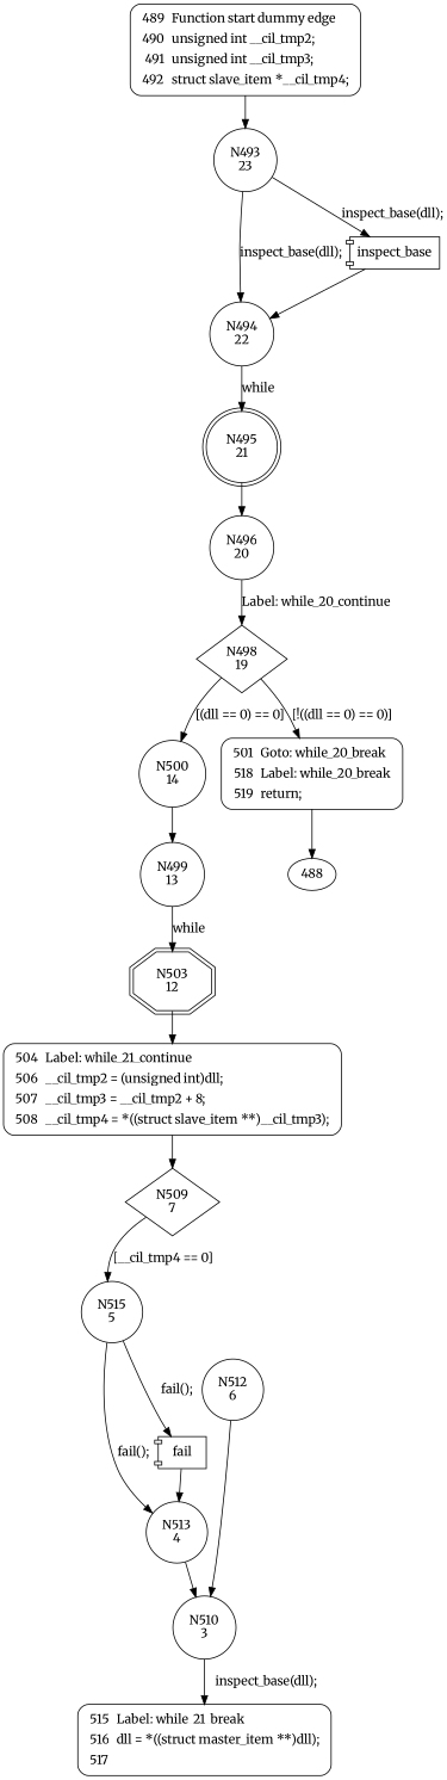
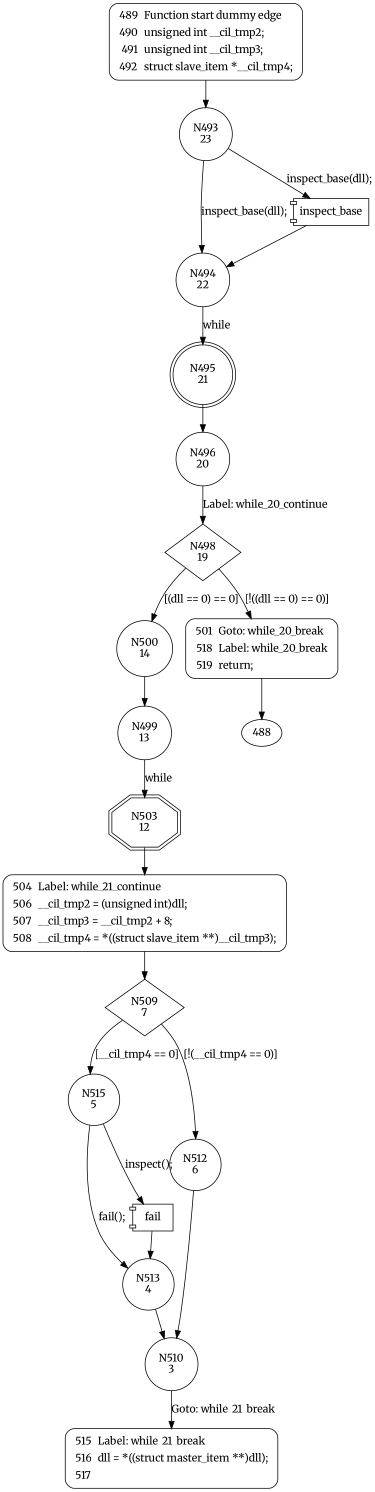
  digraph {
    fontname=Merriweather
    node [fontname=Merriweather shape=circle]
    edge [fontname=Merriweather]
    n1 [label="N493\n23"]
    n2 [label="N494\n22"]
    n3 [label=inspect_base shape=component]
    n4 [label="N495\n21" shape=doublecircle]
    n5 [label="N496\n20"]
    n6 [label="N498\n19" shape=diamond]
    n7 [label="N500\n14"]
    n8 [fillcolor=white label=<<table border="0" cellborder="0" cellpadding="3" bgcolor="white"><tr><td align="right">501</td><td align="left">Goto: while_20_break</td></tr><tr><td align="right">518</td><td align="left">Label: while_20_break</td></tr><tr><td align="right">519</td><td align="left">return;</td></tr></table>> penwidth=1 shape=Mrecord style="filled,bold"]
    n9 [label="N499\n13"]
    488 [shape=""]
    n11 [label="N503\n12" shape=doubleoctagon]
    n12 [fillcolor=white label=<<table border="0" cellborder="0" cellpadding="3" bgcolor="white"><tr><td align="right">504</td><td align="left">Label: while_21_continue</td></tr><tr><td align="right">506</td><td align="left">__cil_tmp2 = (unsigned int)dll;</td></tr><tr><td align="right">507</td><td align="left">__cil_tmp3 = __cil_tmp2 + 8;</td></tr><tr><td align="right">508</td><td align="left">__cil_tmp4 = *((struct slave_item **)__cil_tmp3);</td></tr></table>> penwidth=1 shape=Mrecord style="filled,bold"]
    n13 [label="N509\n7" shape=diamond]
    n14 [label="N515\n5"]
    n15 [label="N512\n6"]
    n16 [label="N513\n4"]
    n17 [label=fail shape=component]
    n18 [label="N510\n3"]
    n19 [fillcolor=white label=<<table border="0" cellborder="0" cellpadding="3" bgcolor="white"><tr><td align="right">515</td><td align="left">Label: while_21_break</td></tr><tr><td align="right">516</td><td align="left">dll = *((struct master_item **)dll);</td></tr><tr><td align="right">517</td><td align="left"></td></tr></table>> penwidth=1 shape=Mrecord style="filled,bold"]
    n20 [fillcolor=white label=<<table border="0" cellborder="0" cellpadding="3" bgcolor="white"><tr><td align="right">489</td><td align="left">Function start dummy edge</td></tr><tr><td align="right">490</td><td align="left">unsigned int __cil_tmp2;</td></tr><tr><td align="right">491</td><td align="left">unsigned int __cil_tmp3;</td></tr><tr><td align="right">492</td><td align="left">struct slave_item *__cil_tmp4;</td></tr></table>> penwidth=1 shape=Mrecord style="filled,bold"]
    n1 -> n2 [label="inspect_base(dll);"]
    n1 -> n3 [label="inspect_base(dll);"]
    n2 -> n4 [label=while]
    n3 -> n2
    n4 -> n5
    n5 -> n6 [label="Label: while_20_continue"]
    n6 -> n7 [label="[(dll == 0) == 0]"]
    n6 -> n8 [label="[!((dll == 0) == 0)]"]
    n7 -> n9
    n8 -> 488
    n9 -> n11 [label=while]
    n11 -> n12
    n12 -> n13
    n13 -> n14 [label="[__cil_tmp4 == 0]"]
+   n13 -> n15 [label="[!(__cil_tmp4 == 0)]"]
    n14 -> n16 [label="fail();"]
-   n14 -> n17 [label="fail();"]
+   n14 -> n17 [label="inspect();"]
    n15 -> n18
    n16 -> n18
    n17 -> n16
-   n18 -> n19 [label="inspect_base(dll);"]
+   n18 -> n19 [label="Goto: while_21_break"]
    n20 -> n1
  }
